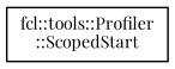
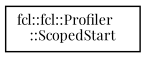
  digraph {
    rankdir=LR
    fontname="Playfair Display"
-   n1 [color=black fillcolor=white fontname="Playfair Display" fontsize=10 height=0.2 label="fcl::tools::Profiler\l::ScopedStart" shape=record style=filled width=0.4]
+   n1 [color=black fillcolor=white fontname="Playfair Display" fontsize=10 height=0.2 label="fcl::fcl::Profiler\l::ScopedStart" shape=record style=filled width=0.4]
  }
